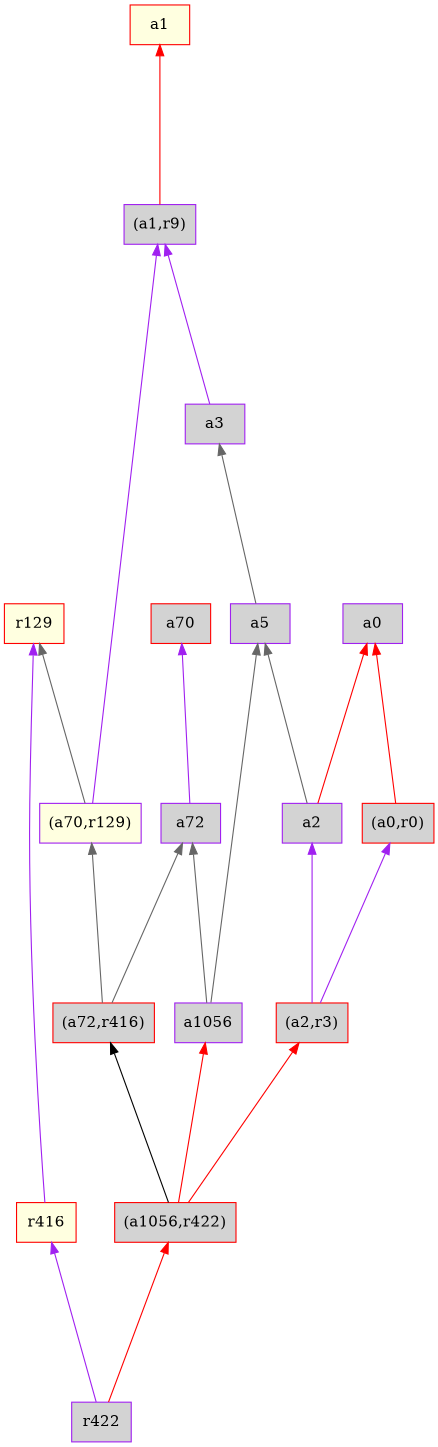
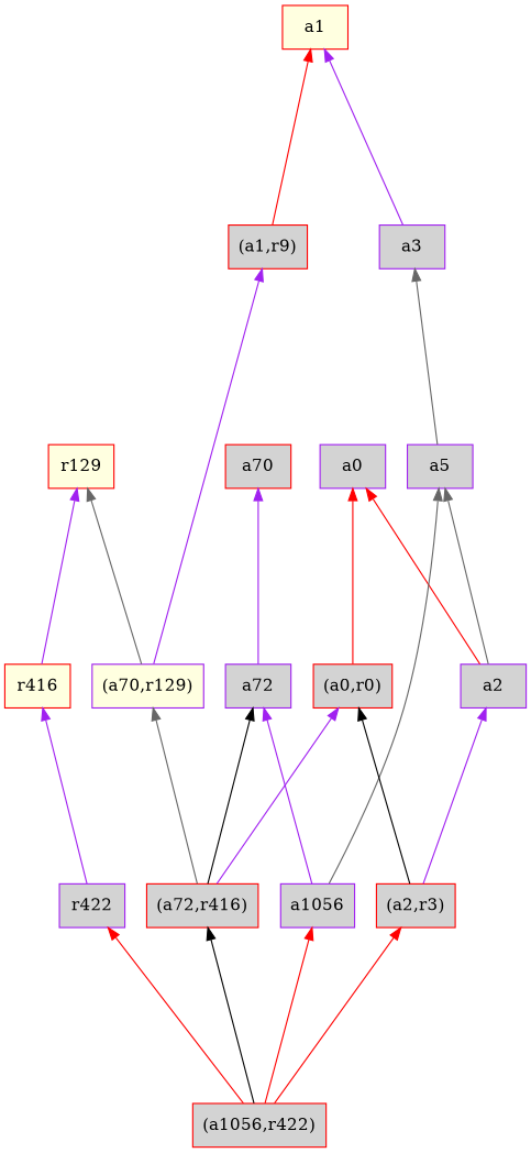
  digraph {
    rankdir=BT
    ranksep=2.0
    node [color=red fillcolor=lightgrey shape=record style=filled]
    edge [color=purple]
-   n1 [color=purple label="{(a1,r9)}"]
+   n1 [label="{(a1,r9)}"]
    n2 [fillcolor=lightyellow label="{a1}"]
    n3 [fillcolor=lightyellow label="{r129}"]
    n4 [color=purple label="{a3}"]
    n5 [color=purple label="{a0}"]
    n6 [color=purple fillcolor=lightyellow label="{(a70,r129)}"]
    n7 [label="{a70}"]
    n8 [fillcolor=lightyellow label="{r416}"]
    n9 [color=purple label="{a72}"]
    n10 [color=purple label="{a2}"]
    n11 [color=purple label="{a5}"]
    n12 [label="{(a72,r416)}"]
    n13 [label="{(a0,r0)}"]
    n14 [color=purple label="{a1056}"]
    n15 [color=purple label="{r422}"]
    n16 [label="{(a1056,r422)}"]
    n17 [label="{(a2,r3)}"]
    n1 -> n2 [color=red]
-   n4 -> n1
+   n4 -> n2
    n6 -> n1
    n6 -> n3 [color=gray40]
    n8 -> n3
    n9 -> n7
    n10 -> n5 [color=red]
    n10 -> n11 [color=gray40]
    n11 -> n4 [color=gray40]
    n12 -> n6 [color=gray40]
-   n12 -> n9 [color=gray40]
+   n12 -> n9 [color=black]
+   n12 -> n13
    n13 -> n5 [color=red]
-   n14 -> n9 [color=gray40]
+   n14 -> n9
    n14 -> n11 [color=gray40]
    n15 -> n8
    n16 -> n12 [color=black]
    n16 -> n14 [color=red]
-   n15 -> n16 [color=red]
+   n16 -> n15 [color=red]
    n16 -> n17 [color=red]
    n17 -> n10
-   n17 -> n13
+   n17 -> n13 [color=black]
  }
